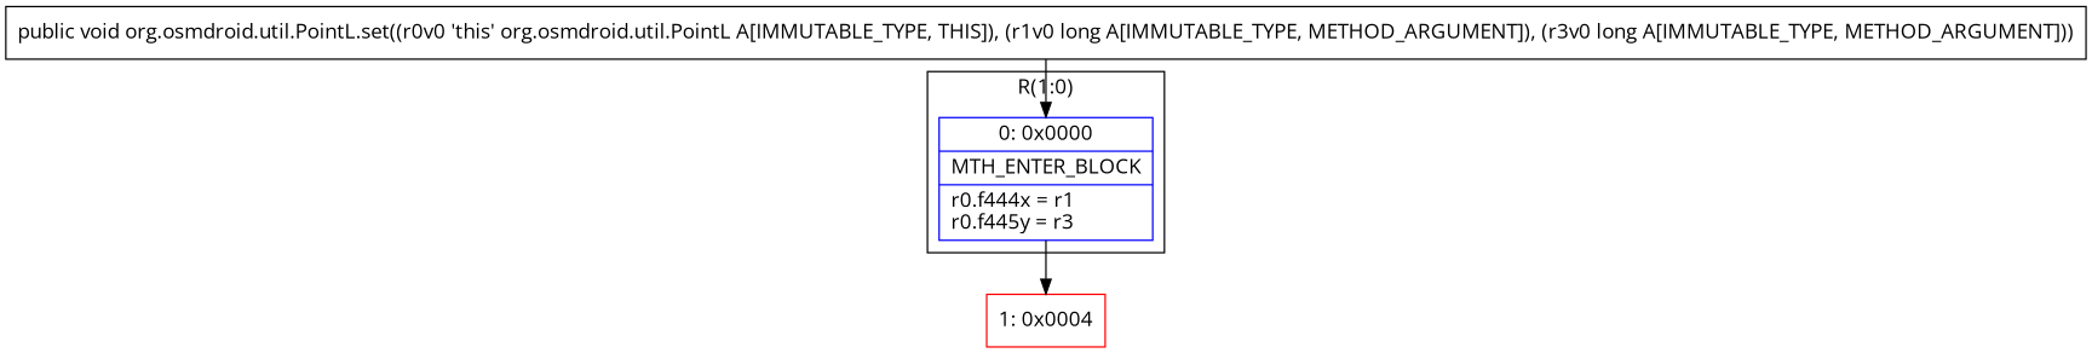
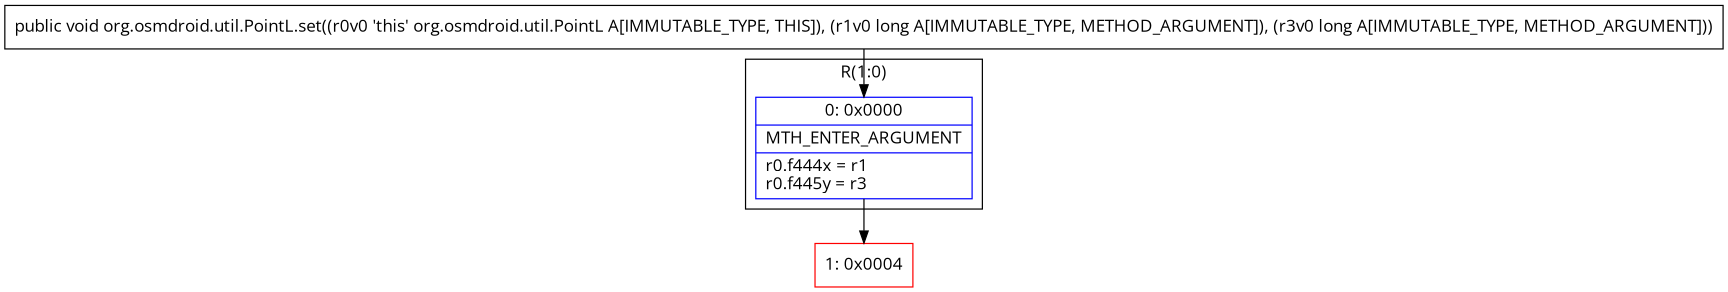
  digraph {
    fontname="Open Sans"
    node [shape=record fontname="Open Sans"]
    edge [fontname="Open Sans"]
-   n1 [color=blue label="{0\:\ 0x0000|MTH_ENTER_BLOCK\l|r0.f444x = r1\lr0.f445y = r3\l}"]
+   n1 [color=blue label="{0\:\ 0x0000|MTH_ENTER_ARGUMENT\l|r0.f444x = r1\lr0.f445y = r3\l}"]
    n2 [color=red label="{1\:\ 0x0004}"]
    n3 [label="{public void org.osmdroid.util.PointL.set((r0v0 'this' org.osmdroid.util.PointL A[IMMUTABLE_TYPE, THIS]), (r1v0 long A[IMMUTABLE_TYPE, METHOD_ARGUMENT]), (r3v0 long A[IMMUTABLE_TYPE, METHOD_ARGUMENT])) }"]
    subgraph cluster_1 {
      label="R(1:0)"
      n1
    }
    n1 -> n2
    n3 -> n1
  }
